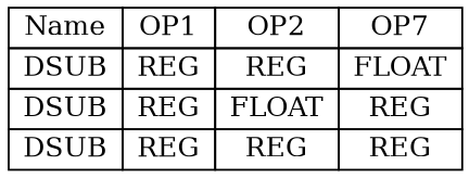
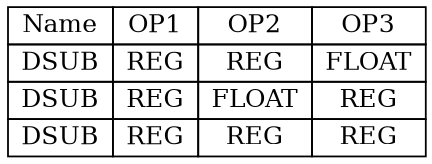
  digraph {
    nodesep=0.5
    ranksep=2
-   n1 [label=< <table border="0" cellborder="1" cellspacing="0"> <tr><td> Name </td> <td> OP1 </td><td> OP2 </td><td> OP7 </td> </tr> <tr><td> DSUB </td><td> REG </td><td> REG </td><td> FLOAT </td> </tr> <tr><td> DSUB </td><td> REG </td><td> FLOAT </td><td> REG </td> </tr> <tr><td> DSUB </td><td> REG </td><td> REG </td><td> REG </td> </tr> </table>> shape=plain]
+   n1 [label=< <table border="0" cellborder="1" cellspacing="0"> <tr><td> Name </td> <td> OP1 </td><td> OP2 </td><td> OP3 </td> </tr> <tr><td> DSUB </td><td> REG </td><td> REG </td><td> FLOAT </td> </tr> <tr><td> DSUB </td><td> REG </td><td> FLOAT </td><td> REG </td> </tr> <tr><td> DSUB </td><td> REG </td><td> REG </td><td> REG </td> </tr> </table>> shape=plain]
  }
